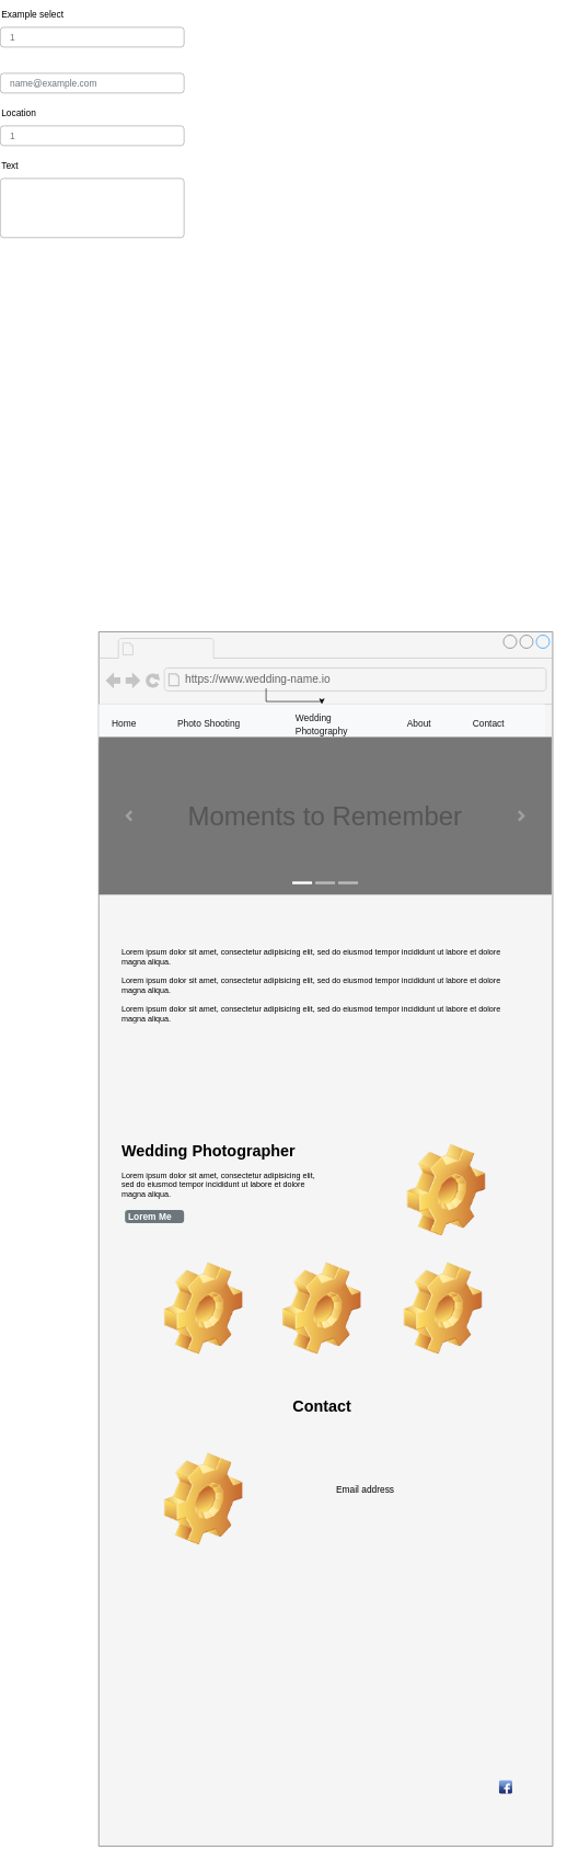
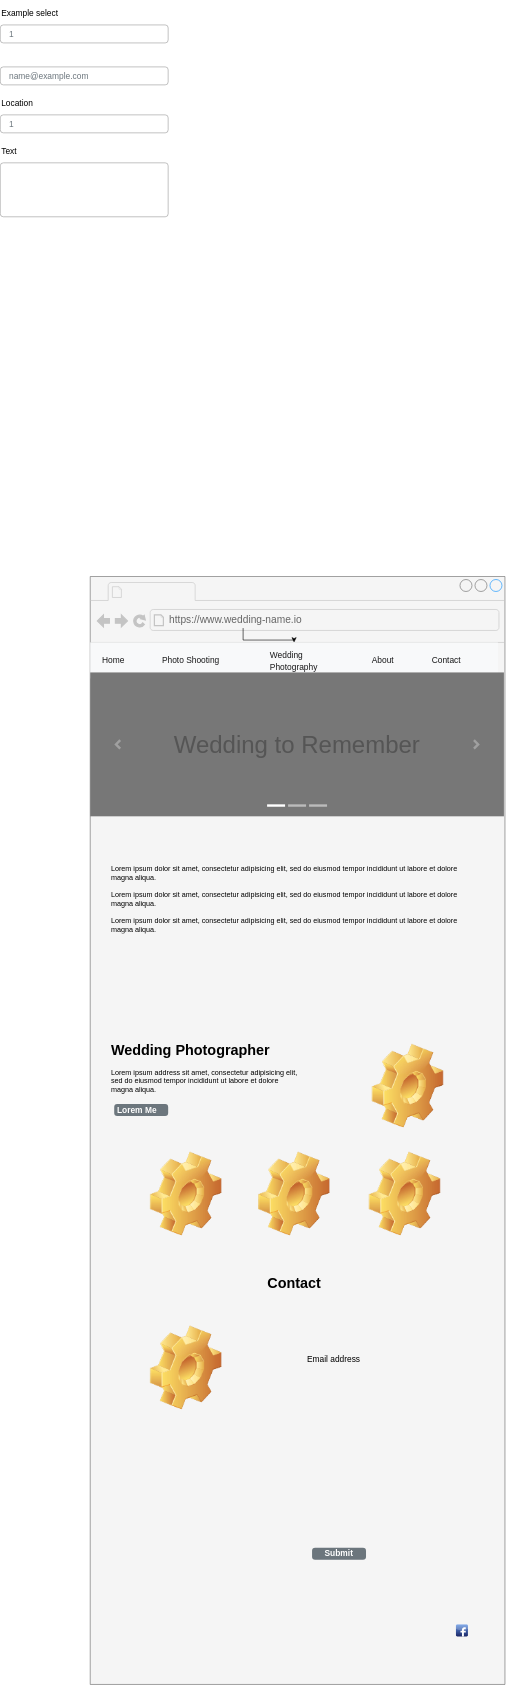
  <mxCell id="0" />
  <mxCell id="1" parent="0" />
  <mxCell id="2" value="" style="strokeWidth=1;shadow=0;dashed=0;align=center;html=1;shape=mxgraph.mockup.containers.browserWindow;rSize=0;strokeColor2=#008cff;strokeColor3=#c4c4c4;mainText=,;recursiveResize=0;fillColor=#f5f5f5;strokeColor=#666666;fontColor=#333333;" parent="1" vertex="1"><mxGeometry x="20" y="20" width="691.75" height="1848" as="geometry" /></mxCell>
  <mxCell id="3" value="" style="edgeStyle=orthogonalEdgeStyle;rounded=0;orthogonalLoop=1;jettySize=auto;html=1;" edge="1" parent="2" source="4" target="5"><mxGeometry relative="1" as="geometry" /></mxCell>
  <mxCell id="4" value="https://www.wedding-name.io" style="strokeWidth=1;shadow=0;dashed=0;align=center;html=1;shape=mxgraph.mockup.containers.anchor;rSize=0;fontSize=17;fontColor=#666666;align=left;" parent="2" vertex="1"><mxGeometry x="130" y="60" width="250" height="26" as="geometry" /></mxCell>
  <mxCell id="5" value="" style="html=1;shadow=0;dashed=0;fillColor=#F8F9FA;strokeColor=none;fontSize=16;fontColor=#7C7C7D;align=right;spacing=15;" parent="2" vertex="1"><mxGeometry y="110" width="680" height="60" as="geometry" /></mxCell>
  <mxCell id="6" value="&lt;font style=&quot;font-size: 14px;&quot;&gt;Wedding Photography&lt;/font&gt;" style="strokeColor=none;html=1;whiteSpace=wrap;fillColor=none;fontColor=#181819;align=left;fontSize=16;spacing=10;" parent="5" vertex="1"><mxGeometry width="130" height="40" relative="1" as="geometry"><mxPoint x="290" y="10" as="offset" /></mxGeometry></mxCell>
  <mxCell id="7" value="Home" style="strokeColor=none;html=1;whiteSpace=wrap;fillColor=none;fontColor=#181819;align=left;fontSize=14;spacing=10;" parent="5" vertex="1"><mxGeometry width="60" height="40" relative="1" as="geometry"><mxPoint x="10" y="10" as="offset" /></mxGeometry></mxCell>
  <mxCell id="8" value="Photo Shooting" style="strokeColor=none;html=1;whiteSpace=wrap;fillColor=none;fontColor=#181819;align=left;fontSize=14;spacing=10;" parent="5" vertex="1"><mxGeometry width="120" height="40" relative="1" as="geometry"><mxPoint x="110" y="10" as="offset" /></mxGeometry></mxCell>
  <mxCell id="9" value="About" style="strokeColor=none;html=1;whiteSpace=wrap;fillColor=none;fontColor=#181819;align=left;fontSize=14;spacing=10;" parent="5" vertex="1"><mxGeometry width="60" height="50" relative="1" as="geometry"><mxPoint x="460" y="5" as="offset" /></mxGeometry></mxCell>
  <mxCell id="10" value="Contact" style="strokeColor=none;html=1;whiteSpace=wrap;fillColor=none;fontColor=#181819;align=left;fontSize=14;spacing=10;" parent="5" vertex="1"><mxGeometry width="60" height="40" relative="1" as="geometry"><mxPoint x="560" y="10" as="offset" /></mxGeometry></mxCell>
  <mxCell id="11" value="&lt;h1&gt;&lt;br&gt;&lt;/h1&gt;Lorem ipsum dolor sit amet, consectetur adipisicing elit, sed do eiusmod tempor incididunt ut labore et dolore magna aliqua.&lt;br&gt;&lt;br&gt;Lorem ipsum dolor sit amet, consectetur adipisicing elit, sed do eiusmod tempor incididunt ut labore et dolore magna aliqua.&lt;br&gt;&lt;br&gt;Lorem ipsum dolor sit amet, consectetur adipisicing elit, sed do eiusmod tempor incididunt ut labore et dolore magna aliqua." style="text;html=1;strokeColor=none;fillColor=none;spacing=5;spacingTop=-20;whiteSpace=wrap;overflow=hidden;rounded=0;" parent="2" vertex="1"><mxGeometry x="30" y="430" width="620" height="210" as="geometry" /></mxCell>
  <mxCell id="12" value="" style="shape=image;html=1;verticalAlign=top;verticalLabelPosition=bottom;labelBackgroundColor=#ffffff;imageAspect=0;aspect=fixed;image=https://cdn0.iconfinder.com/data/icons/PRACTIKA/128/testimonial.png" parent="2" vertex="1"><mxGeometry x="276" y="630" width="128" height="128" as="geometry" /></mxCell>
- <mxCell id="13" value="Moments to Remember" style="html=1;shadow=0;dashed=0;strokeColor=none;strokeWidth=1;fillColor=#777777;fontColor=#555555;whiteSpace=wrap;align=center;verticalAlign=middle;fontStyle=0;fontSize=40;" parent="2" vertex="1"><mxGeometry y="160" width="690" height="240" as="geometry" /></mxCell>
+ <mxCell id="13" value="Wedding to Remember" style="html=1;shadow=0;dashed=0;strokeColor=none;strokeWidth=1;fillColor=#777777;fontColor=#555555;whiteSpace=wrap;align=center;verticalAlign=middle;fontStyle=0;fontSize=40;" parent="2" vertex="1"><mxGeometry y="160" width="690" height="240" as="geometry" /></mxCell>
  <mxCell id="14" value="" style="html=1;verticalLabelPosition=bottom;labelBackgroundColor=#ffffff;verticalAlign=top;shadow=0;dashed=0;strokeWidth=4;shape=mxgraph.ios7.misc.more;strokeColor=#a0a0a0;" parent="13" vertex="1"><mxGeometry x="1" y="0.5" width="7" height="14" relative="1" as="geometry"><mxPoint x="-50" y="-7" as="offset" /></mxGeometry></mxCell>
  <mxCell id="15" value="" style="flipH=1;html=1;verticalLabelPosition=bottom;labelBackgroundColor=#ffffff;verticalAlign=top;shadow=0;dashed=0;strokeWidth=4;shape=mxgraph.ios7.misc.more;strokeColor=#a0a0a0;" parent="13" vertex="1"><mxGeometry y="0.5" width="7" height="14" relative="1" as="geometry"><mxPoint x="43" y="-7" as="offset" /></mxGeometry></mxCell>
  <mxCell id="16" value="" style="html=1;shadow=0;strokeColor=none;fillColor=#ffffff;" parent="13" vertex="1"><mxGeometry x="0.5" y="1" width="30" height="4" relative="1" as="geometry"><mxPoint x="-50" y="-20" as="offset" /></mxGeometry></mxCell>
  <mxCell id="17" value="" style="html=1;shadow=0;strokeColor=none;fillColor=#BBBBBB;" parent="13" vertex="1"><mxGeometry x="0.5" y="1" width="30" height="4" relative="1" as="geometry"><mxPoint x="-15" y="-20" as="offset" /></mxGeometry></mxCell>
  <mxCell id="18" value="" style="html=1;shadow=0;strokeColor=none;fillColor=#BBBBBB;" parent="13" vertex="1"><mxGeometry x="0.5" y="1" width="30" height="4" relative="1" as="geometry"><mxPoint x="20" y="-20" as="offset" /></mxGeometry></mxCell>
- <mxCell id="19" value="&lt;h1&gt;Wedding Photographer&lt;/h1&gt;&lt;p&gt;Lorem ipsum dolor sit amet, consectetur adipisicing elit, sed do eiusmod tempor incididunt ut labore et dolore magna aliqua.&lt;/p&gt;" style="text;html=1;strokeColor=none;fillColor=none;spacing=5;spacingTop=-20;whiteSpace=wrap;overflow=hidden;rounded=0;" parent="2" vertex="1"><mxGeometry x="30" y="770" width="320" height="120" as="geometry" /></mxCell>
+ <mxCell id="19" value="&lt;h1&gt;Wedding Photographer&lt;/h1&gt;&lt;p&gt;Lorem ipsum address sit amet, consectetur adipisicing elit, sed do eiusmod tempor incididunt ut labore et dolore magna aliqua.&lt;/p&gt;" style="text;html=1;strokeColor=none;fillColor=none;spacing=5;spacingTop=-20;whiteSpace=wrap;overflow=hidden;rounded=0;" parent="2" vertex="1"><mxGeometry x="30" y="770" width="320" height="120" as="geometry" /></mxCell>
  <mxCell id="20" value="Lorem Me" style="html=1;shadow=0;dashed=0;shape=mxgraph.bootstrap.rrect;rSize=5;strokeColor=none;strokeWidth=1;fillColor=#6C767D;fontColor=#FFFFFF;whiteSpace=wrap;align=left;verticalAlign=middle;spacingLeft=0;fontStyle=1;fontSize=14;spacing=5;" parent="2" vertex="1"><mxGeometry x="40" y="880" width="90" height="20" as="geometry" /></mxCell>
  <mxCell id="21" value="" style="shape=image;html=1;verticalLabelPosition=bottom;verticalAlign=top;imageAspect=1;aspect=fixed;image=img/clipart/Gear_128x128.png" parent="2" vertex="1"><mxGeometry x="280.33" y="960" width="119.35" height="140" as="geometry" /></mxCell>
  <mxCell id="22" value="" style="shape=image;html=1;verticalLabelPosition=bottom;verticalAlign=top;imageAspect=1;aspect=fixed;image=img/clipart/Gear_128x128.png" parent="2" vertex="1"><mxGeometry x="100" y="960" width="119.35" height="140" as="geometry" /></mxCell>
  <mxCell id="23" value="" style="shape=image;html=1;verticalLabelPosition=bottom;verticalAlign=top;imageAspect=1;aspect=fixed;image=img/clipart/Gear_128x128.png" parent="2" vertex="1"><mxGeometry x="470" y="780" width="119.35" height="140" as="geometry" /></mxCell>
  <mxCell id="24" value="" style="shape=image;html=1;verticalLabelPosition=bottom;verticalAlign=top;imageAspect=1;aspect=fixed;image=img/clipart/Gear_128x128.png" parent="2" vertex="1"><mxGeometry x="465" y="960" width="119.35" height="140" as="geometry" /></mxCell>
  <mxCell id="25" value="Contact&lt;br&gt;" style="text;strokeColor=none;fillColor=none;html=1;fontSize=24;fontStyle=1;verticalAlign=middle;align=center;" parent="2" vertex="1"><mxGeometry x="290" y="1160" width="100" height="40" as="geometry" /></mxCell>
  <mxCell id="26" value="" style="shape=image;html=1;verticalLabelPosition=bottom;verticalAlign=top;imageAspect=1;aspect=fixed;image=img/clipart/Gear_128x128.png" parent="2" vertex="1"><mxGeometry x="100" y="1250" width="119.35" height="140" as="geometry" /></mxCell>
+ <mxCell id="27" value="Submit" style="html=1;shadow=0;dashed=0;shape=mxgraph.bootstrap.rrect;rSize=5;strokeColor=none;strokeWidth=1;fillColor=#6C767D;fontColor=#FFFFFF;whiteSpace=wrap;align=center;verticalAlign=middle;spacingLeft=0;fontStyle=1;fontSize=14;spacing=5;" parent="2" vertex="1"><mxGeometry x="370" y="1620" width="90" height="20" as="geometry" /></mxCell>
  <mxCell id="28" value="" style="shape=image;html=1;verticalAlign=top;verticalLabelPosition=bottom;labelBackgroundColor=#ffffff;imageAspect=0;aspect=fixed;image=https://cdn4.iconfinder.com/data/icons/social-media-2146/512/25_social-128.png" parent="2" vertex="1"><mxGeometry x="530" y="1750" width="20" height="20" as="geometry" /></mxCell>
  <mxCell id="29" value="" style="shape=image;html=1;verticalAlign=top;verticalLabelPosition=bottom;labelBackgroundColor=#ffffff;imageAspect=0;aspect=fixed;image=https://cdn0.iconfinder.com/data/icons/global-top-brands/533/pinterest-128.png" parent="2" vertex="1"><mxGeometry x="571.35" y="1750" width="18" height="18" as="geometry" /></mxCell>
  <mxCell id="30" value="" style="dashed=0;outlineConnect=0;html=1;align=center;labelPosition=center;verticalLabelPosition=bottom;verticalAlign=top;shape=mxgraph.webicons.facebook;fillColor=#6294E4;gradientColor=#1A2665" parent="2" vertex="1"><mxGeometry x="610" y="1748" width="20" height="20" as="geometry" /></mxCell>
  <mxCell id="31" value="Email address" style="fillColor=none;strokeColor=none;align=left;fontSize=14;" parent="1" vertex="1"><mxGeometry x="380" y="1305" width="280" height="40" as="geometry" /></mxCell>
  <mxCell id="32" value="name@example.com" style="html=1;shadow=0;dashed=0;shape=mxgraph.bootstrap.rrect;rSize=5;fillColor=none;strokeColor=#999999;align=left;spacing=15;fontSize=14;fontColor=#6C767D;" parent="1" vertex="1"><mxGeometry width="280" height="30" relative="1" as="geometry"><mxPoint x="-130" y="-830" as="offset" /></mxGeometry></mxCell>
  <mxCell id="33" value="Location" style="fillColor=none;strokeColor=none;align=left;fontSize=14;" parent="1" vertex="1"><mxGeometry width="280" height="40" relative="1" as="geometry"><mxPoint x="-130" y="-790" as="offset" /></mxGeometry></mxCell>
  <mxCell id="34" value="1" style="html=1;shadow=0;dashed=0;shape=mxgraph.bootstrap.rrect;rSize=5;fillColor=none;strokeColor=#999999;align=left;spacing=15;fontSize=14;fontColor=#6C767D;" parent="1" vertex="1"><mxGeometry width="280" height="30" relative="1" as="geometry"><mxPoint x="-130" y="-750" as="offset" /></mxGeometry></mxCell>
  <mxCell id="35" value="Text" style="fillColor=none;strokeColor=none;align=left;fontSize=14;" parent="1" vertex="1"><mxGeometry width="280" height="40" relative="1" as="geometry"><mxPoint x="-130" y="-710" as="offset" /></mxGeometry></mxCell>
  <mxCell id="36" value="" style="html=1;shadow=0;dashed=0;shape=mxgraph.bootstrap.rrect;rSize=5;fillColor=none;strokeColor=#999999;align=left;spacing=15;fontSize=14;fontColor=#6C767D;" parent="1" vertex="1"><mxGeometry width="280" height="90" relative="1" as="geometry"><mxPoint x="-130" y="-670" as="offset" /></mxGeometry></mxCell>
  <mxCell id="37" value="1" style="html=1;shadow=0;dashed=0;shape=mxgraph.bootstrap.rrect;rSize=5;fillColor=none;strokeColor=#999999;align=left;spacing=15;fontSize=14;fontColor=#6C767D;" parent="1" vertex="1"><mxGeometry width="280" height="30" relative="1" as="geometry"><mxPoint x="-130" y="-900" as="offset" /></mxGeometry></mxCell>
  <mxCell id="38" value="Example select" style="fillColor=none;strokeColor=none;align=left;fontSize=14;" parent="1" vertex="1"><mxGeometry width="280" height="40" relative="1" as="geometry"><mxPoint x="-130" y="-940" as="offset" /></mxGeometry></mxCell>
